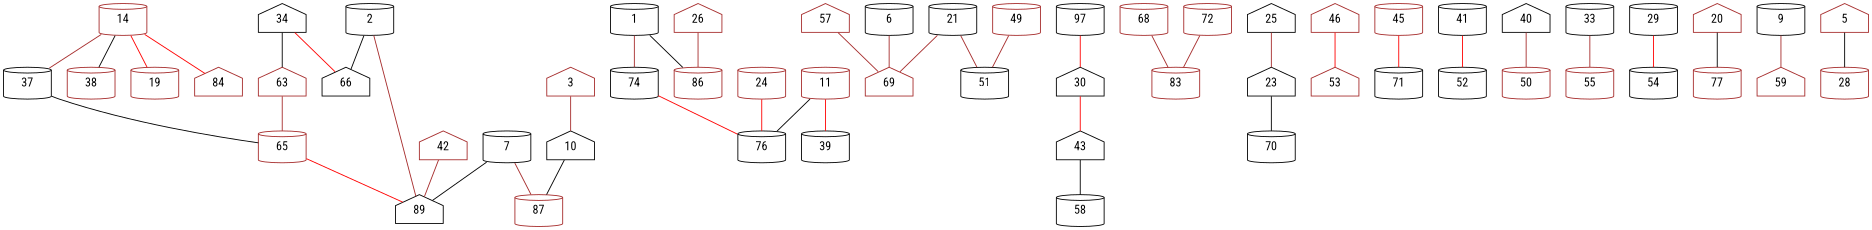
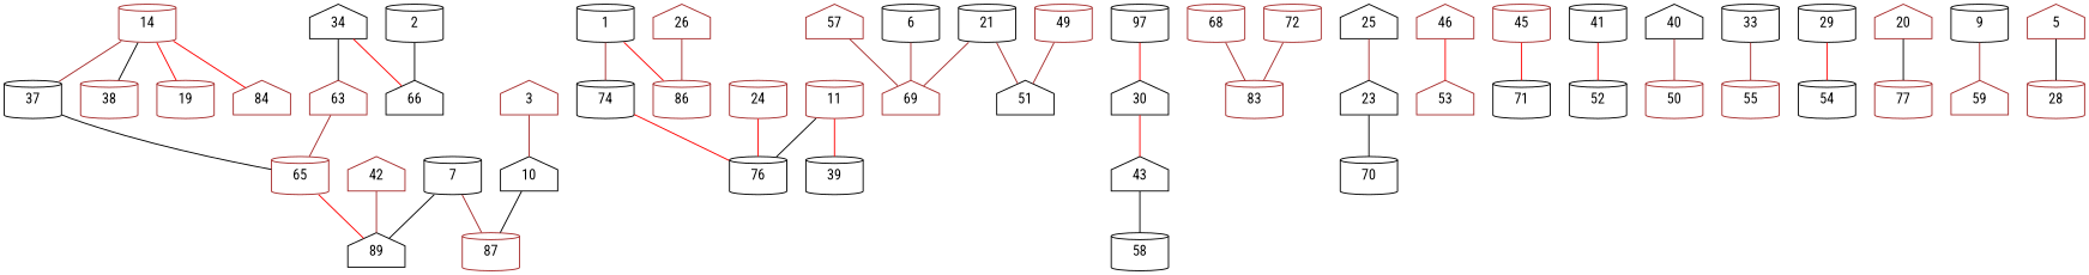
  graph {
    fontname="Roboto Condensed"
    node [color=black fontname="Roboto Condensed" shape=cylinder]
    edge [color=brown fontname="Roboto Condensed"]
    89 [shape=house]
    65 [color=brown]
    37
    42 [color=brown shape=house]
    10 [shape=house]
    87 [color=brown]
    14 [color=brown]
    38 [color=brown]
    19 [color=brown]
    84 [color=brown shape=house]
    3 [color=brown shape=house]
    63 [color=brown shape=house]
    66 [shape=house]
    34 [shape=house]
    7
    2
    1
    74
    86 [color=brown]
    76
    11 [color=brown]
    39
    24 [color=brown]
    26 [color=brown shape=house]
    21
    69 [color=brown shape=house]
-   51
+   51 [shape=house]
    49 [color=brown]
    57 [color=brown shape=house]
    6
    43 [shape=house]
    58
    30 [shape=house]
    n34 [label=97]
    68 [color=brown]
    83 [color=brown]
    72 [color=brown]
    23 [shape=house]
    70
    n40 [label=25 shape=house]
    46 [color=brown shape=house]
    53 [color=brown shape=house]
    71
    45 [color=brown]
    41
    52
    40 [shape=house]
    50 [color=brown]
    33
    55 [color=brown]
    29
    54
    20 [color=brown shape=house]
    77 [color=brown]
    9
    59 [color=brown shape=house]
    5 [color=brown shape=house]
    28 [color=brown]
    65 -- 89 [color=red]
    37 -- 65 [color=black]
    42 -- 89
    10 -- 87 [color=black]
    14 -- 37
    14 -- 38 [color=black]
    14 -- 19 [color=red]
    14 -- 84 [color=red]
    3 -- 10
    63 -- 65
    34 -- 63 [color=black]
    34 -- 66 [color=red]
    7 -- 89 [color=black]
    7 -- 87
-   2 -- 89
    2 -- 66 [color=black]
    1 -- 74
-   1 -- 86 [color=black]
+   1 -- 86 [color=red]
    74 -- 76 [color=red]
    11 -- 76 [color=black]
    11 -- 39 [color=red]
    24 -- 76 [color=red]
    26 -- 86
    21 -- 69
    21 -- 51
    49 -- 51
    57 -- 69
    6 -- 69
    43 -- 58 [color=black]
    30 -- 43 [color=red]
    n34 -- 30 [color=red]
    68 -- 83
    72 -- 83
    23 -- 70 [color=black]
    n40 -- 23
    46 -- 53 [color=red]
    45 -- 71 [color=red]
    41 -- 52 [color=red]
    40 -- 50
    33 -- 55
    29 -- 54 [color=red]
    20 -- 77 [color=black]
    9 -- 59
    5 -- 28 [color=black]
  }
